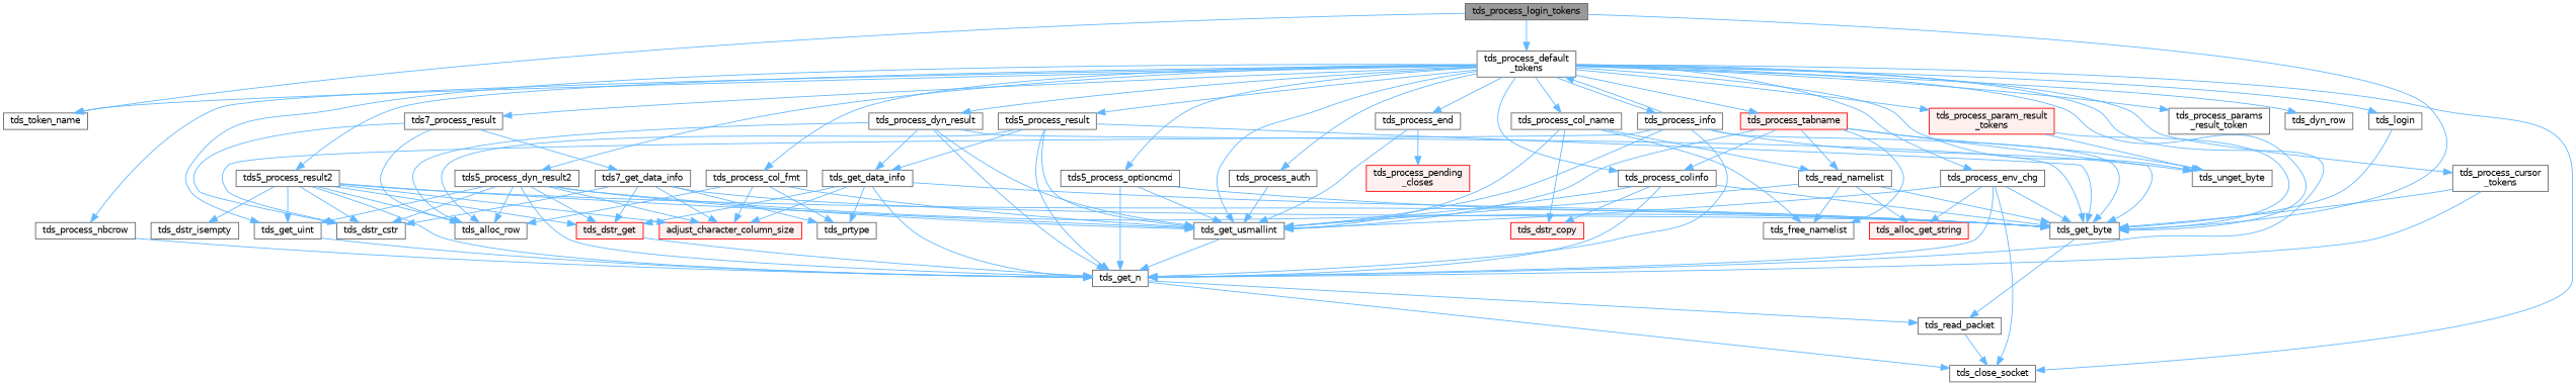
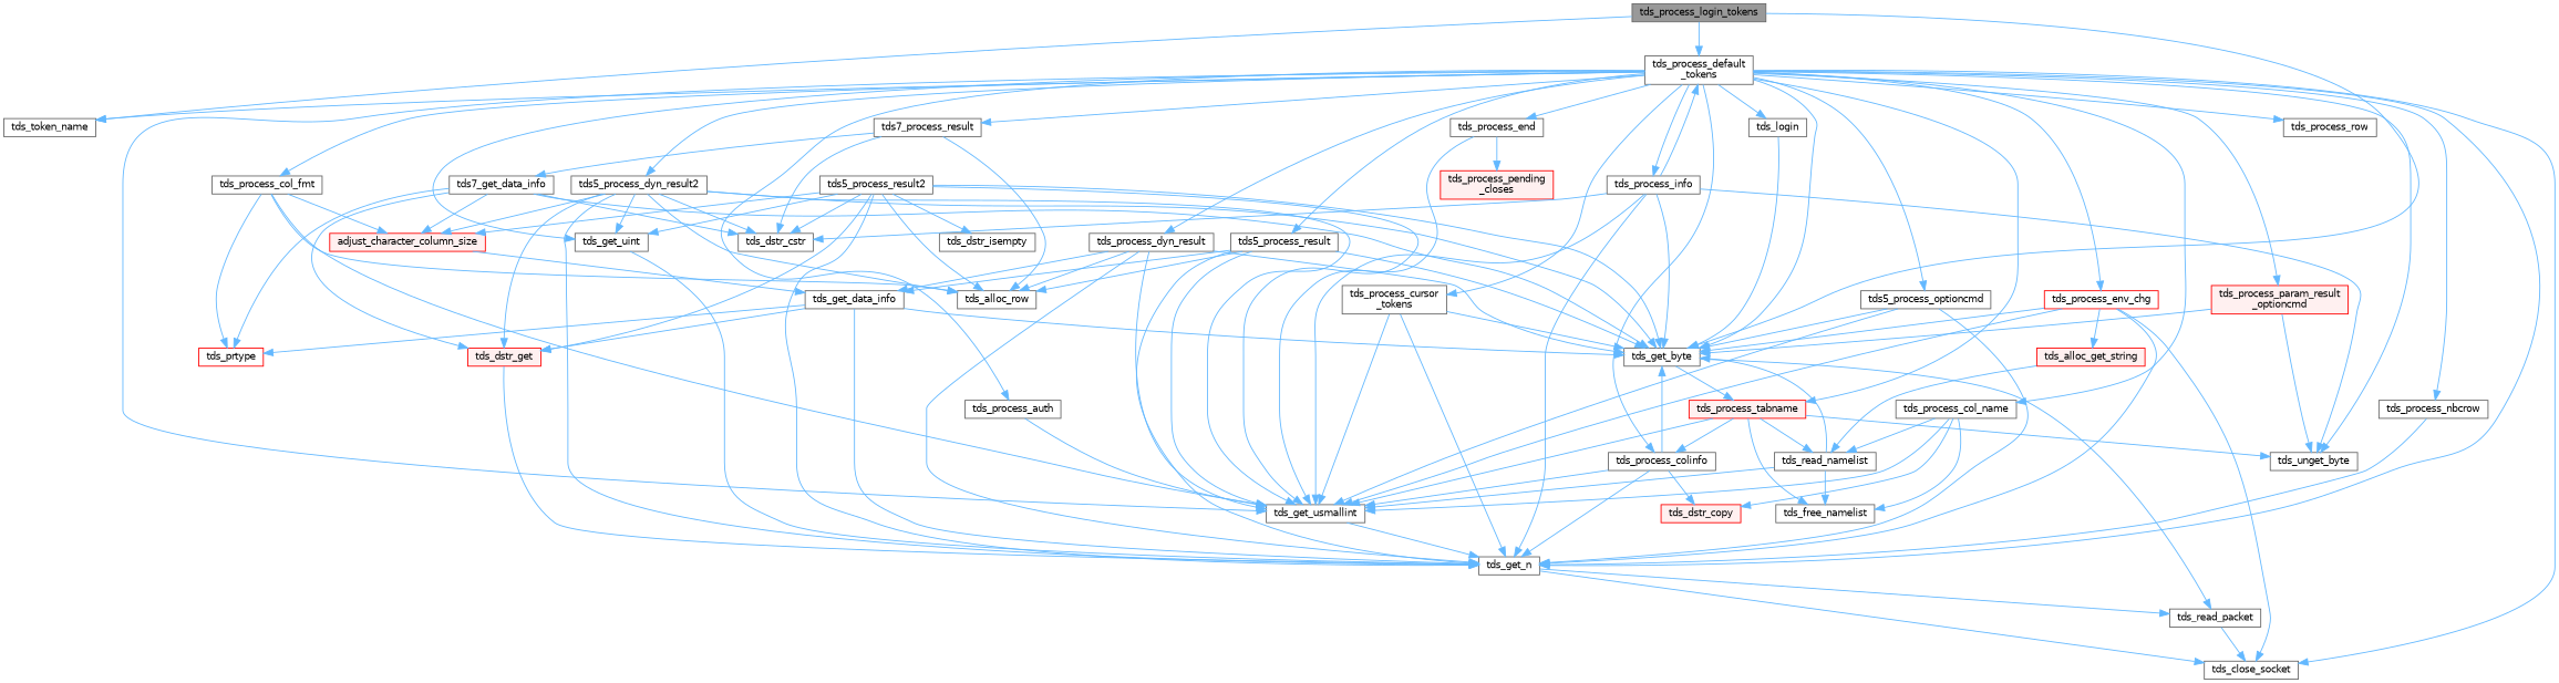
  digraph {
    rankdir=TB
    node [color=grey40 fillcolor=white fontname=Helvetica fontsize=10 shape=box style=filled]
    edge [color=steelblue1 fontname=Helvetica fontsize=10 labelfontname=Helvetica labelfontsize=10 style=solid]
    n1 [color=gray40 fillcolor=grey60 fontcolor=black height=0.2 label=tds_process_login_tokens width=0.4]
    n2 [height=0.2 label=tds_get_byte width=0.4]
    n3 [height=0.2 label="tds_process_default\l_tokens" width=0.4]
    n4 [height=0.2 label=tds_token_name width=0.4]
    n5 [height=0.2 label=tds_read_packet width=0.4]
    n6 [height=0.2 label=tds_close_socket width=0.4]
    n7 [height=0.2 label=tds5_process_dyn_result2 width=0.4]
    n8 [height=0.2 label=tds_get_n width=0.4]
    n9 [height=0.2 label=tds_get_uint width=0.4]
    n10 [height=0.2 label=tds_get_usmallint width=0.4]
    n11 [height=0.2 label=tds5_process_optioncmd width=0.4]
    n12 [height=0.2 label=tds5_process_result width=0.4]
    n13 [height=0.2 label=tds5_process_result2 width=0.4]
    n14 [height=0.2 label=tds7_process_result width=0.4]
    n15 [height=0.2 label=tds_login width=0.4]
    n16 [height=0.2 label=tds_process_auth width=0.4]
    n17 [height=0.2 label=tds_process_col_fmt width=0.4]
    n18 [height=0.2 label=tds_process_col_name width=0.4]
    n19 [height=0.2 label=tds_process_colinfo width=0.4]
    n20 [height=0.2 label="tds_process_cursor\l_tokens" width=0.4]
    n21 [height=0.2 label=tds_process_dyn_result width=0.4]
    n22 [height=0.2 label=tds_process_end width=0.4]
-   n23 [height=0.2 label=tds_process_env_chg width=0.4]
+   n23 [color=red height=0.2 label=tds_process_env_chg width=0.4]
    n24 [height=0.2 label=tds_process_info width=0.4]
    n25 [height=0.2 label=tds_unget_byte width=0.4]
    n26 [height=0.2 label=tds_process_nbcrow width=0.4]
-   n27 [color=red fillcolor="#FFF0F0" height=0.2 label="tds_process_param_result\l_tokens" width=0.4]
-   n28 [height=0.2 label="tds_process_params\l_result_token" width=0.4]
-   n29 [height=0.2 label=tds_dyn_row width=0.4]
+   n27 [color=red fillcolor="#FFF0F0" height=0.2 label="tds_process_param_result\l_optioncmd" width=0.4]
+   n29 [height=0.2 label=tds_process_row width=0.4]
    n30 [color=red fillcolor="#FFF0F0" height=0.2 label=tds_process_tabname width=0.4]
    n31 [color=red fillcolor="#FFF0F0" height=0.2 label=adjust_character_column_size width=0.4]
    n32 [height=0.2 label=tds_alloc_row width=0.4]
    n33 [height=0.2 label=tds_dstr_cstr width=0.4]
    n34 [color=red fillcolor="#FFF0F0" height=0.2 label=tds_dstr_get width=0.4]
    n35 [height=0.2 label=tds_get_data_info width=0.4]
    n36 [height=0.2 label=tds_dstr_isempty width=0.4]
    n37 [height=0.2 label=tds7_get_data_info width=0.4]
-   n38 [height=0.2 label=tds_prtype width=0.4]
+   n38 [color=red height=0.2 label=tds_prtype width=0.4]
    n39 [color=red fillcolor="#FFF0F0" height=0.2 label=tds_dstr_copy width=0.4]
    n40 [height=0.2 label=tds_free_namelist width=0.4]
    n41 [height=0.2 label=tds_read_namelist width=0.4]
    n42 [color=red fillcolor="#FFF0F0" height=0.2 label="tds_process_pending\l_closes" width=0.4]
    n43 [color=red fillcolor="#FFF0F0" height=0.2 label=tds_alloc_get_string width=0.4]
    n1 -> n2
    n1 -> n3
    n1 -> n4
    n2 -> n5
    n3 -> n2
    n3 -> n4
    n3 -> n6
    n3 -> n7
    n3 -> n8
    n3 -> n9
    n3 -> n10
    n3 -> n11
    n3 -> n12
-   n3 -> n13
    n3 -> n14
    n3 -> n15
    n3 -> n16
    n3 -> n17
    n3 -> n18
    n3 -> n19
    n3 -> n20
    n3 -> n21
    n3 -> n22
    n3 -> n23
    n3 -> n24
    n3 -> n25
    n3 -> n26
    n3 -> n27
-   n3 -> n28
    n3 -> n29
    n3 -> n30
    n5 -> n6
    n7 -> n2
    n7 -> n8
    n7 -> n9
    n7 -> n10
    n7 -> n31
    n7 -> n32
    n7 -> n33
    n7 -> n34
    n8 -> n5
    n8 -> n6
    n9 -> n8
    n10 -> n8
    n11 -> n2
    n11 -> n8
    n11 -> n10
    n12 -> n2
    n12 -> n8
    n12 -> n10
    n12 -> n32
    n12 -> n35
    n13 -> n2
    n13 -> n8
    n13 -> n9
    n13 -> n10
    n13 -> n31
    n13 -> n32
    n13 -> n33
    n13 -> n34
    n13 -> n36
    n14 -> n32
    n14 -> n33
    n14 -> n37
    n15 -> n2
    n16 -> n10
    n17 -> n10
    n17 -> n31
    n17 -> n32
    n17 -> n38
    n18 -> n10
    n18 -> n39
    n18 -> n40
    n18 -> n41
    n19 -> n2
    n19 -> n8
    n19 -> n10
    n19 -> n39
    n20 -> n2
    n20 -> n8
+   n20 -> n10
    n21 -> n2
    n21 -> n8
    n21 -> n10
    n21 -> n32
    n21 -> n35
    n22 -> n10
    n22 -> n42
    n23 -> n2
    n23 -> n6
    n23 -> n8
    n23 -> n10
    n23 -> n43
    n24 -> n2
    n24 -> n3
    n24 -> n8
    n24 -> n10
    n24 -> n25
    n24 -> n33
    n26 -> n8
    n27 -> n2
    n27 -> n25
-   n30 -> n2
+   n2 -> n30
    n30 -> n10
    n30 -> n19
    n30 -> n25
    n30 -> n40
    n30 -> n41
    n34 -> n8
    n35 -> n2
    n35 -> n8
-   n35 -> n31
+   n31 -> n35
    n35 -> n34
    n35 -> n38
    n37 -> n2
    n37 -> n31
    n37 -> n33
    n37 -> n34
    n37 -> n38
    n41 -> n2
    n41 -> n10
    n41 -> n40
-   n41 -> n43
+   n43 -> n41
  }
